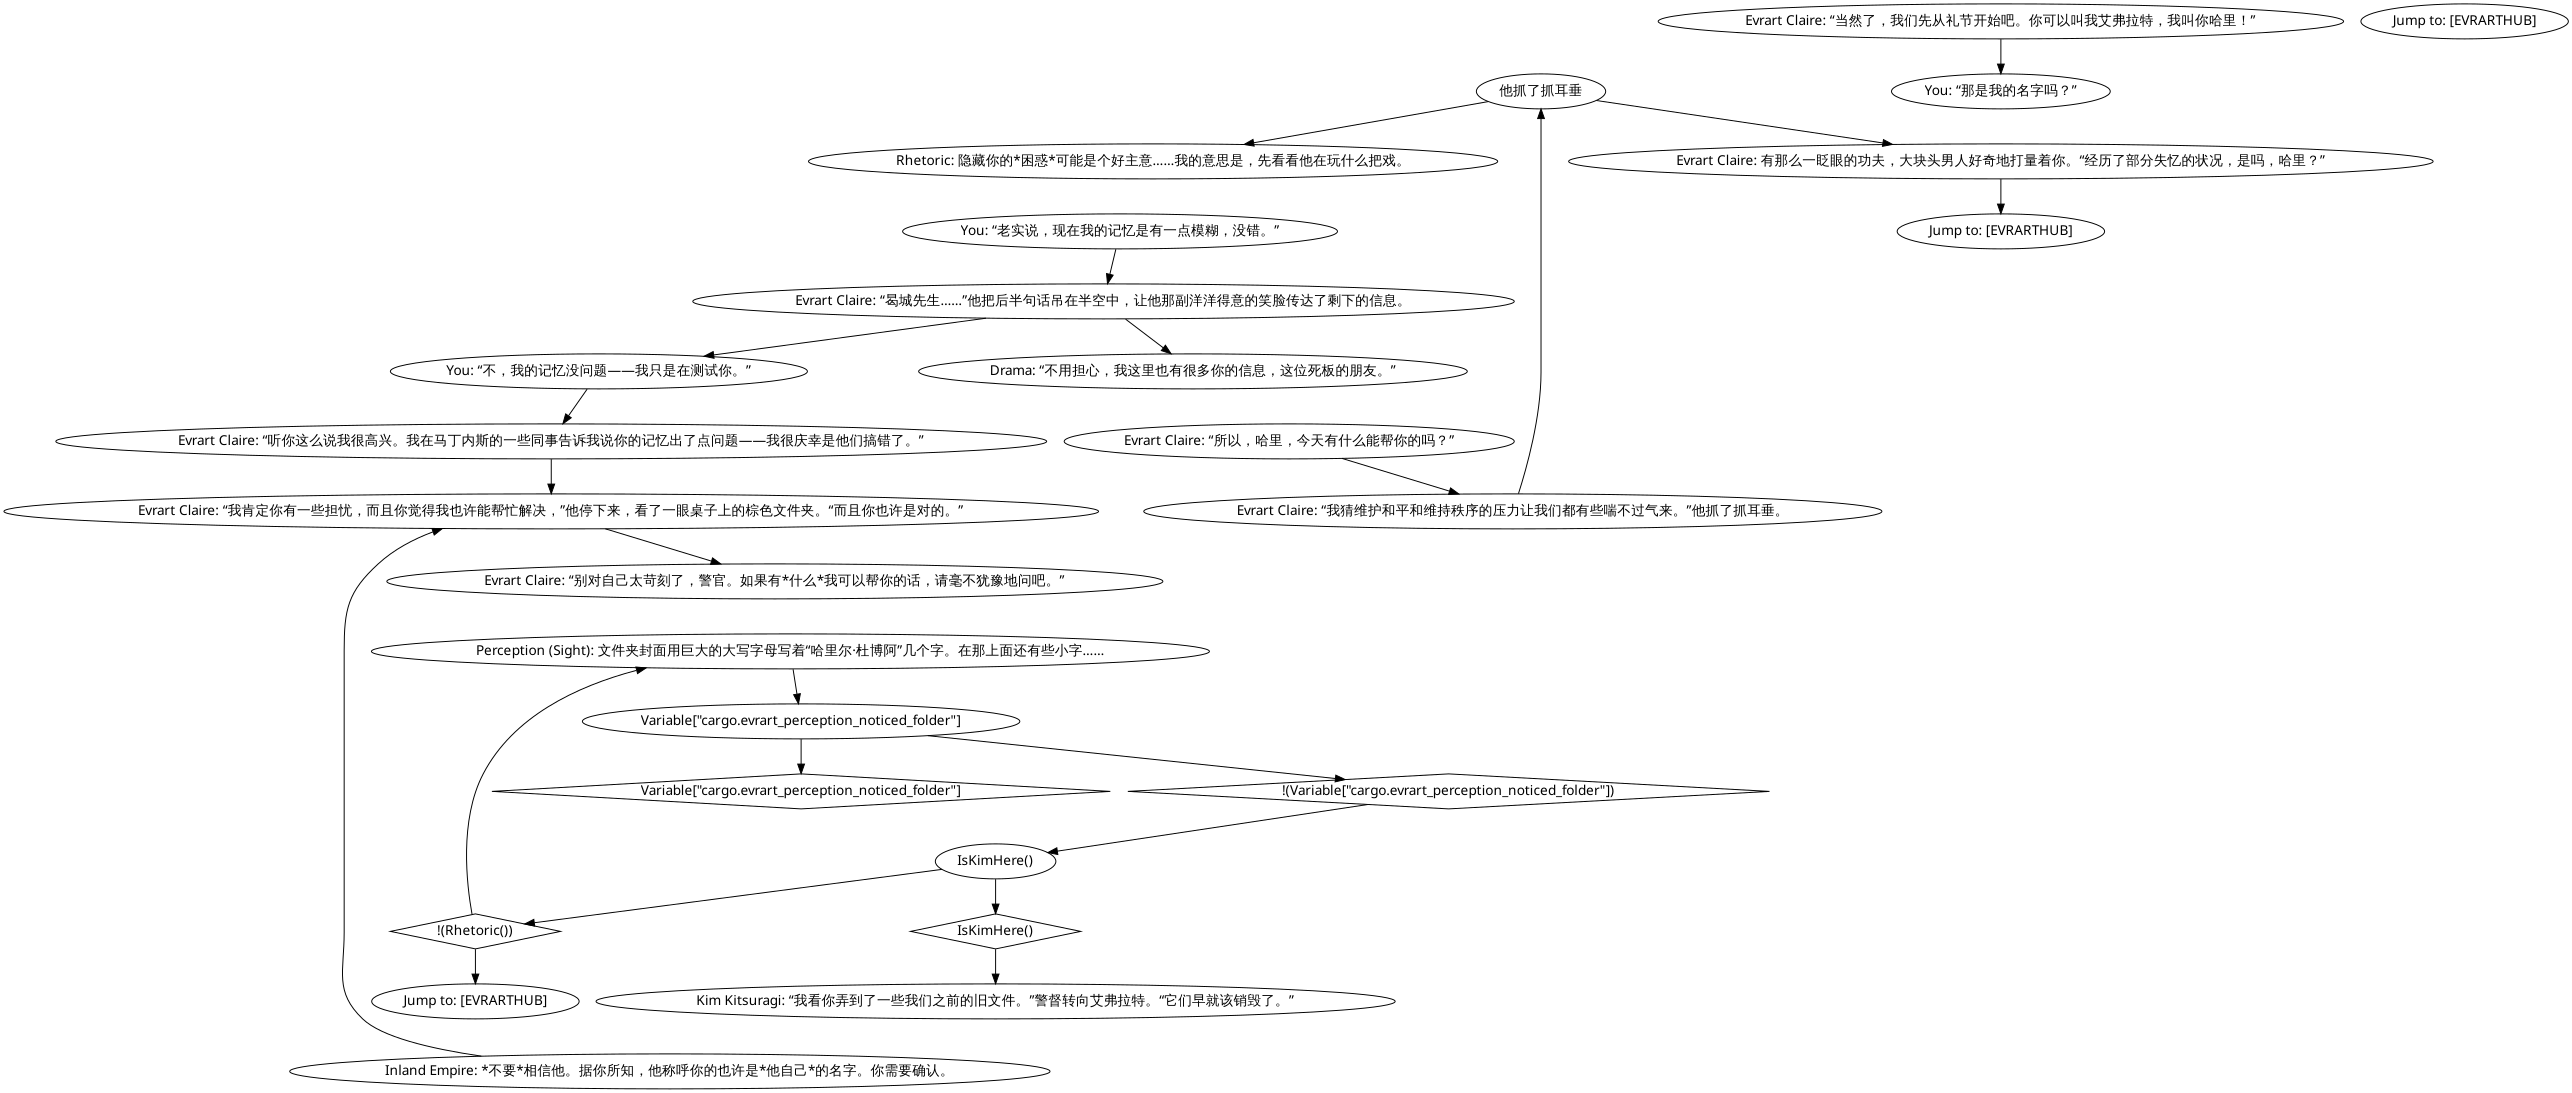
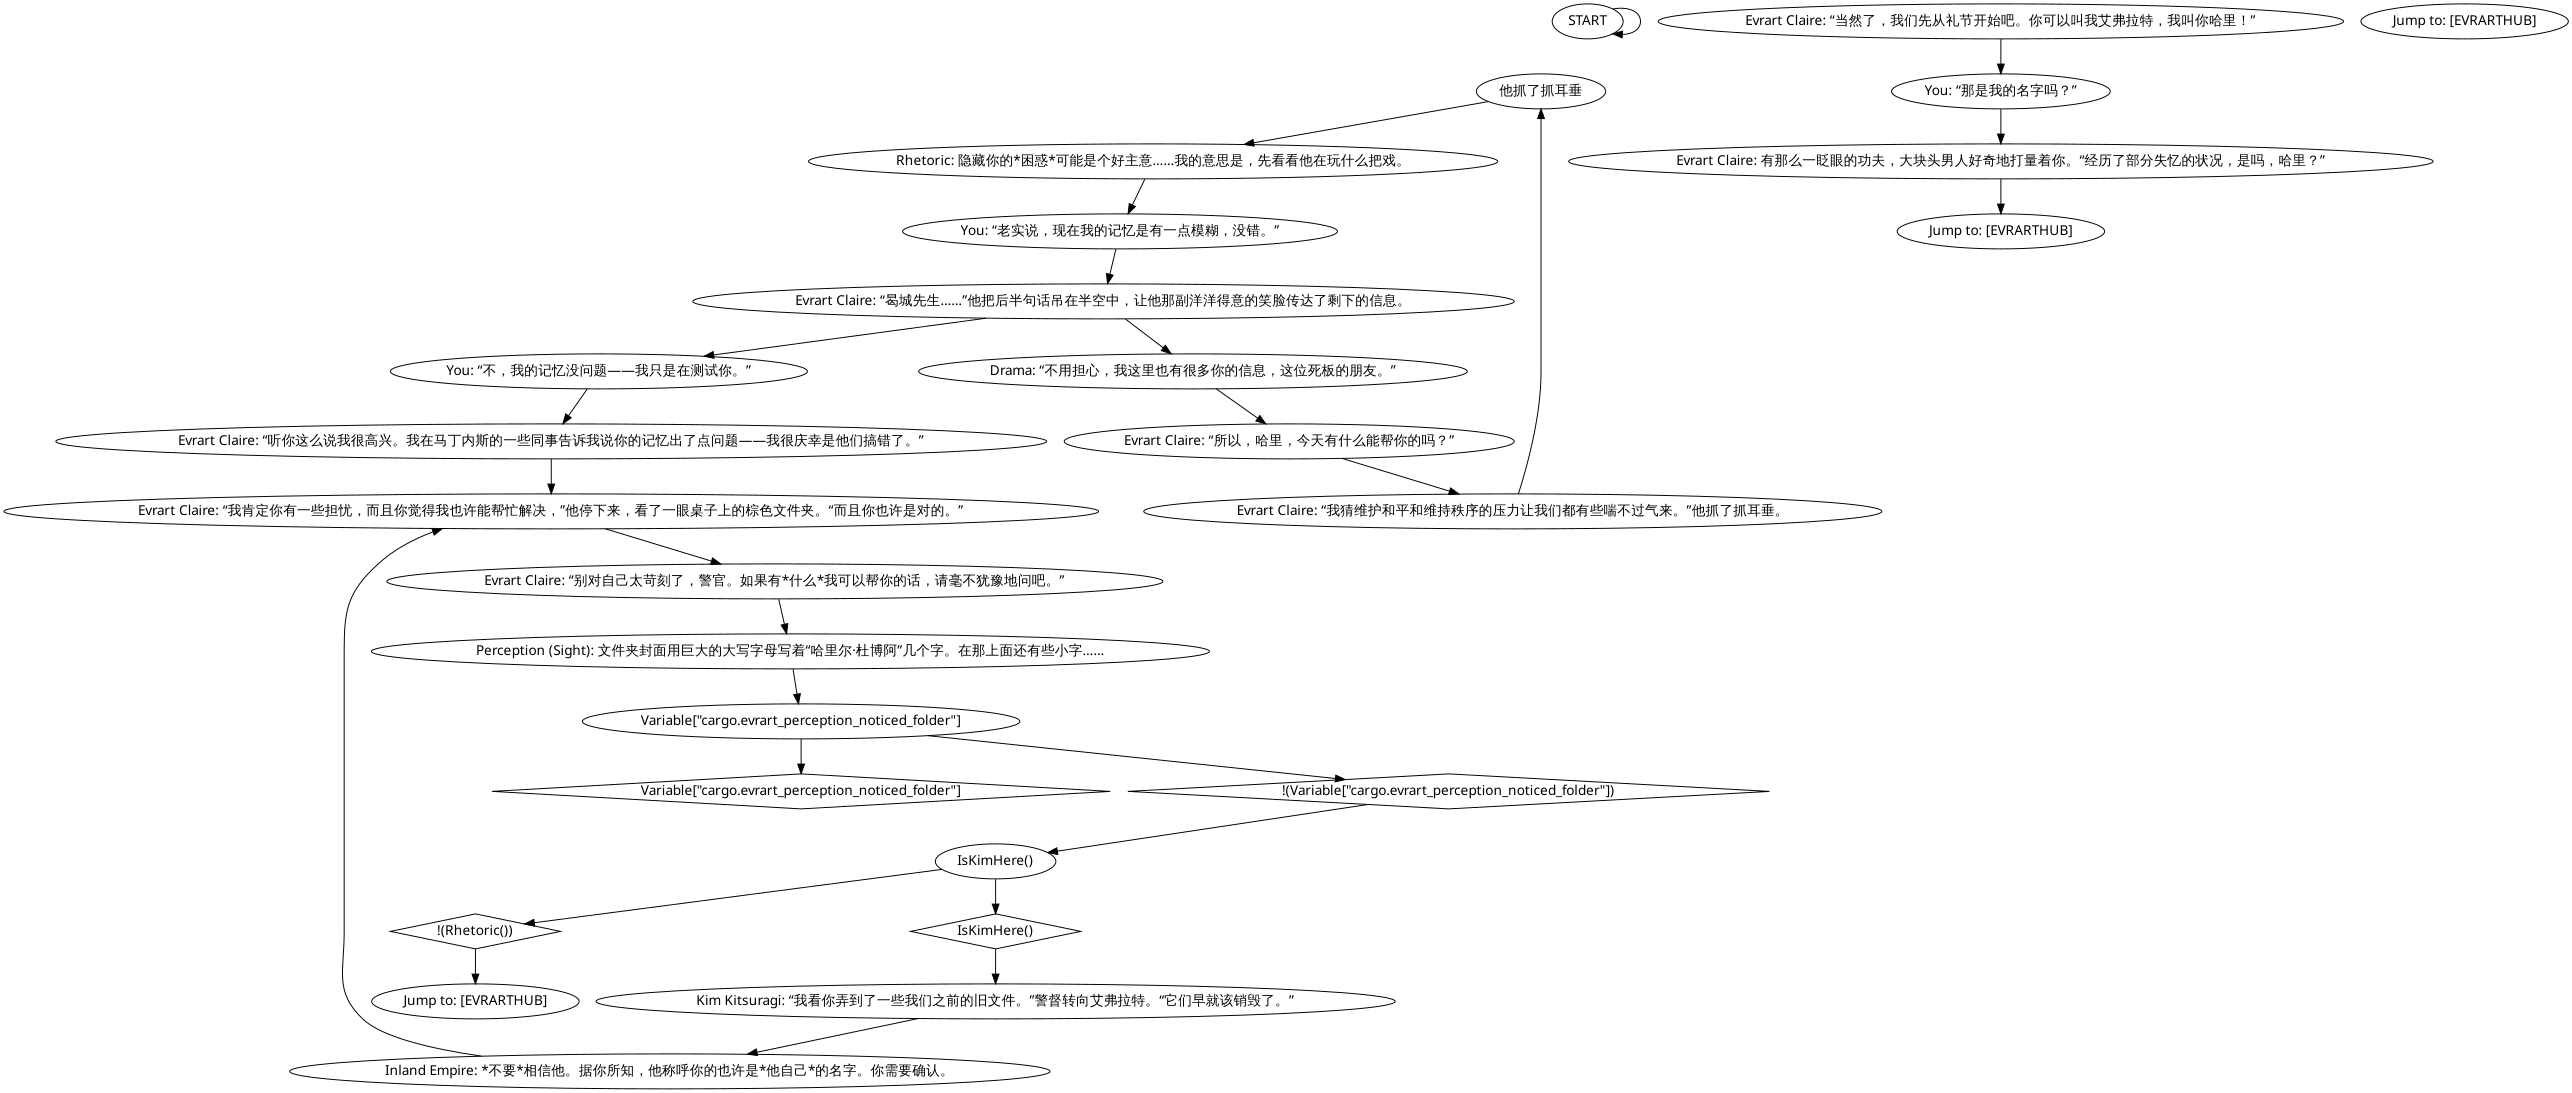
  digraph {
    fontname="Noto Sans"
    node [fontname="Noto Sans"]
    edge [fontname="Noto Sans"]
+   n1 [label=START]
    n2 [label="他抓了抓耳垂"]
    n3 [label="Rhetoric: 隐藏你的*困惑*可能是个好主意……我的意思是，先看看他在玩什么把戏。"]
    n4 [label="You: “老实说，现在我的记忆是有一点模糊，没错。”"]
    n5 [label="Evrart Claire: “别对自己太苛刻了，警官。如果有*什么*我可以帮你的话，请毫不犹豫地问吧。”"]
    n6 [label="Perception (Sight): 文件夹封面用巨大的大写字母写着“哈里尔·杜博阿”几个字。在那上面还有些小字……"]
    n7 [label="Variable[\"cargo.evrart_perception_noticed_folder\"]"]
    n8 [label="Variable[\"cargo.evrart_perception_noticed_folder\"]" shape=diamond]
    n9 [label="!(Variable[\"cargo.evrart_perception_noticed_folder\"])" shape=diamond]
    n10 [label="Inland Empire: *不要*相信他。据你所知，他称呼你的也许是*他自己*的名字。你需要确认。"]
    n11 [label="Evrart Claire: “我肯定你有一些担忧，而且你觉得我也许能帮忙解决，”他停下来，看了一眼桌子上的棕色文件夹。“而且你也许是对的。”"]
    n12 [label="Evrart Claire: “曷城先生……”他把后半句话吊在半空中，让他那副洋洋得意的笑脸传达了剩下的信息。"]
    n13 [label="Drama: “不用担心，我这里也有很多你的信息，这位死板的朋友。”"]
    n14 [label="You: “不，我的记忆没问题——我只是在测试你。”"]
    n15 [label="Evrart Claire: “所以，哈里，今天有什么能帮你的吗？”"]
    n16 [label="Evrart Claire: “我猜维护和平和维持秩序的压力让我们都有些喘不过气来。”他抓了抓耳垂。"]
    n17 [label="Jump to: [EVRARTHUB]"]
    n18 [label="Evrart Claire: “听你这么说我很高兴。我在马丁内斯的一些同事告诉我说你的记忆出了点问题——我很庆幸是他们搞错了。”"]
    n19 [label="Evrart Claire: “当然了，我们先从礼节开始吧。你可以叫我艾弗拉特，我叫你哈里！”"]
    n20 [label="You: “那是我的名字吗？”"]
    n21 [label="Evrart Claire: 有那么一眨眼的功夫，大块头男人好奇地打量着你。“经历了部分失忆的状况，是吗，哈里？”"]
    n22 [label="Jump to: [EVRARTHUB]"]
    n23 [label="IsKimHere()"]
    n24 [label="IsKimHere()" shape=diamond]
    n25 [label="!(Rhetoric())" shape=diamond]
    n26 [label="Kim Kitsuragi: “我看你弄到了一些我们之前的旧文件。”警督转向艾弗拉特。“它们早就该销毁了。”"]
    n27 [label="Jump to: [EVRARTHUB]"]
+   n1 -> n1
    n2 -> n3
+   n3 -> n4
    n4 -> n12
-   n25 -> n6
+   n5 -> n6
    n6 -> n7
    n7 -> n8
    n7 -> n9
    n9 -> n23
    n10 -> n11
    n11 -> n5
    n12 -> n13
    n12 -> n14
+   n13 -> n15
    n14 -> n18
    n15 -> n16
    n16 -> n2
    n18 -> n11
    n19 -> n20
-   n2 -> n21
+   n20 -> n21
    n21 -> n17
    n23 -> n24
    n23 -> n25
    n24 -> n26
    n25 -> n27
+   n26 -> n10
  }
